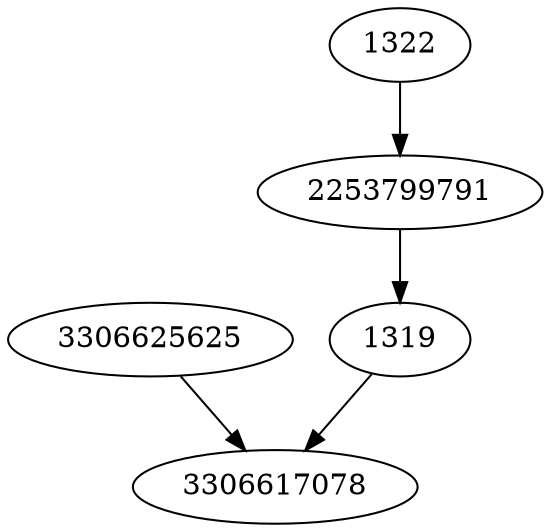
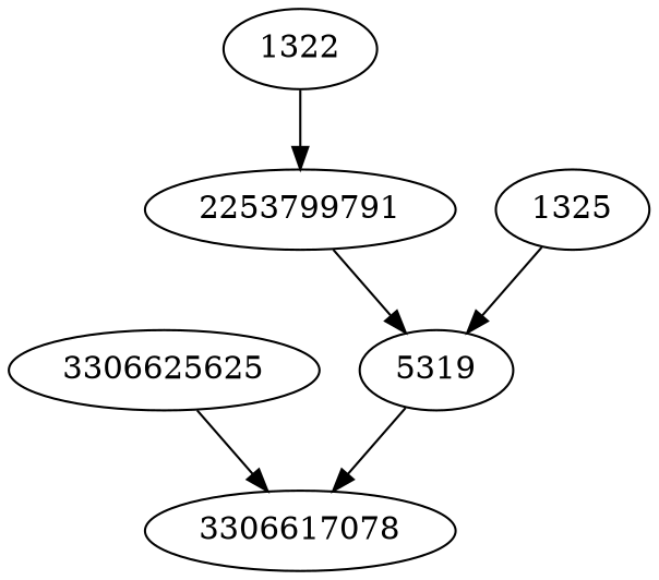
  strict digraph {
-   1319
+   1319 [label=5319]
    3306617078
    1322
    2253799791
+   1325
    3306625625
    1319 -> 3306617078
    1322 -> 2253799791
    2253799791 -> 1319
+   1325 -> 1319
    3306625625 -> 3306617078
  }
